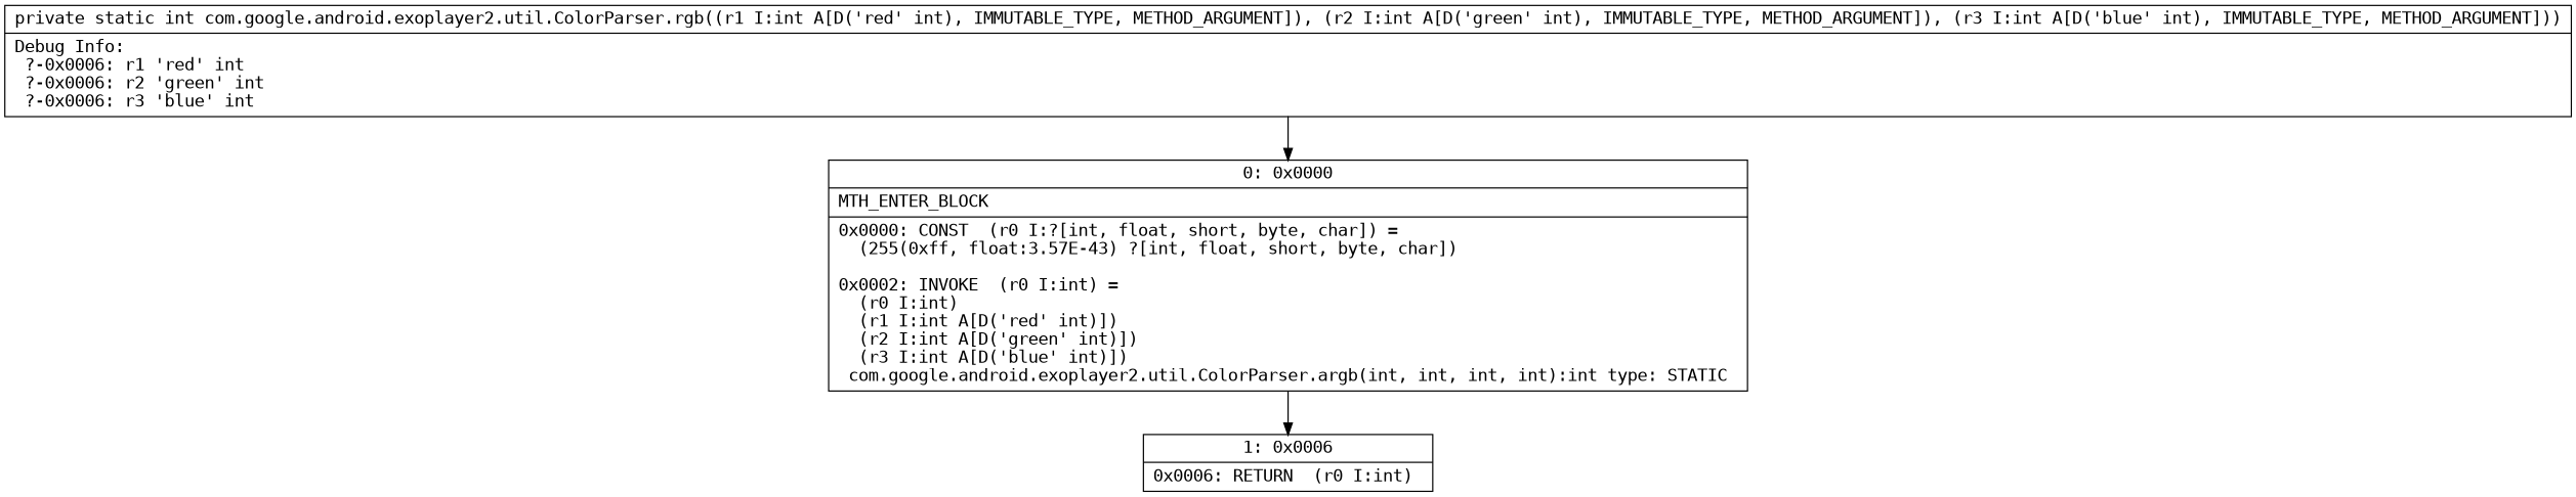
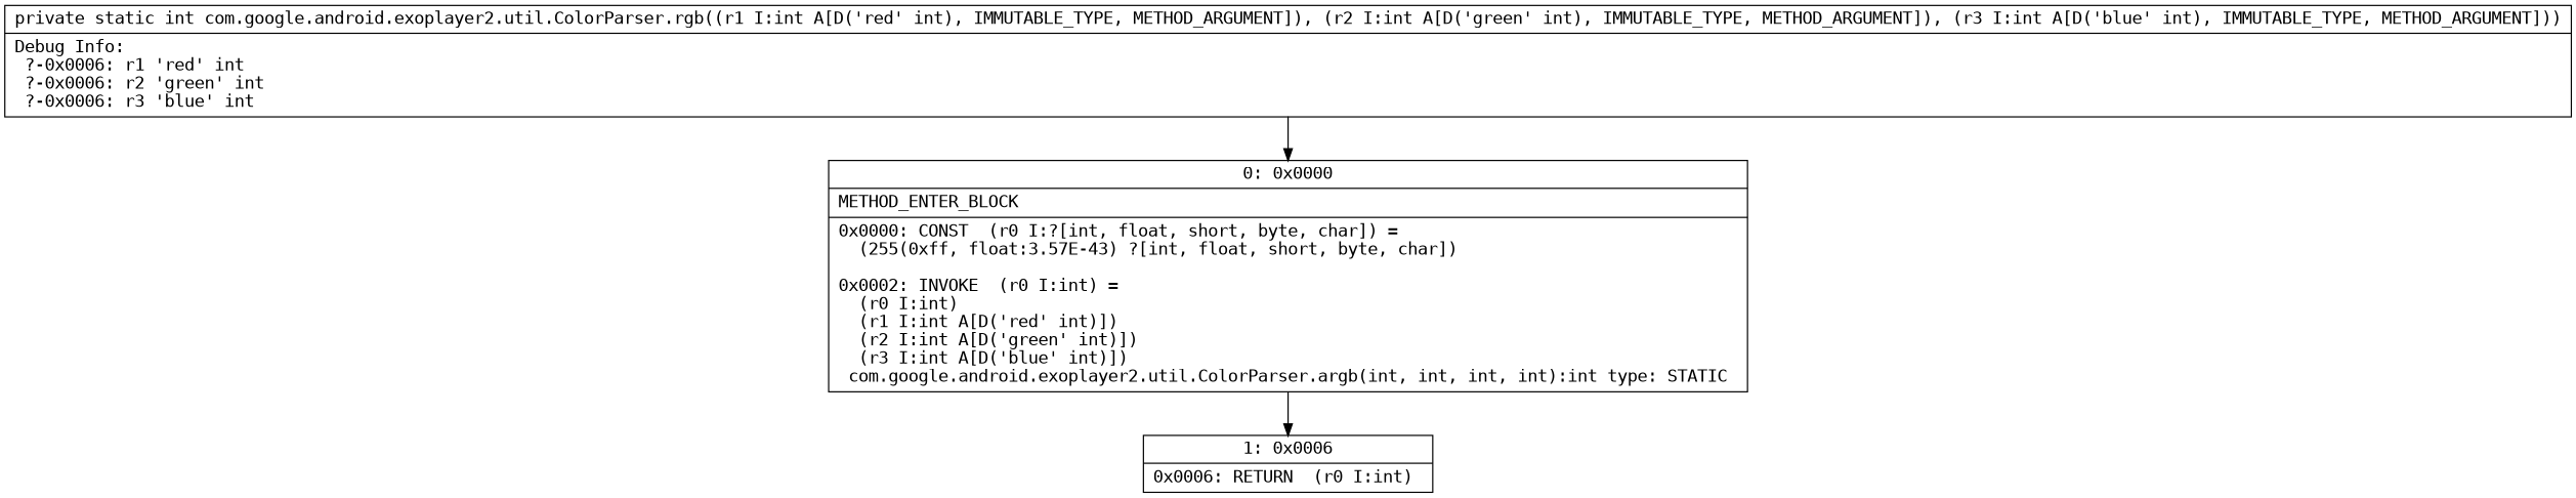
  digraph {
    fontname="DejaVu Sans Mono"
    node [shape=record fontname="DejaVu Sans Mono"]
    edge [fontname="DejaVu Sans Mono"]
-   n1 [label="{0\:\ 0x0000|MTH_ENTER_BLOCK\l|0x0000: CONST  (r0 I:?[int, float, short, byte, char]) = \l  (255(0xff, float:3.57E\-43) ?[int, float, short, byte, char])\l \l0x0002: INVOKE  (r0 I:int) = \l  (r0 I:int)\l  (r1 I:int A[D('red' int)])\l  (r2 I:int A[D('green' int)])\l  (r3 I:int A[D('blue' int)])\l com.google.android.exoplayer2.util.ColorParser.argb(int, int, int, int):int type: STATIC \l}"]
+   n1 [label="{0\:\ 0x0000|METHOD_ENTER_BLOCK\l|0x0000: CONST  (r0 I:?[int, float, short, byte, char]) = \l  (255(0xff, float:3.57E\-43) ?[int, float, short, byte, char])\l \l0x0002: INVOKE  (r0 I:int) = \l  (r0 I:int)\l  (r1 I:int A[D('red' int)])\l  (r2 I:int A[D('green' int)])\l  (r3 I:int A[D('blue' int)])\l com.google.android.exoplayer2.util.ColorParser.argb(int, int, int, int):int type: STATIC \l}"]
    n2 [label="{1\:\ 0x0006|0x0006: RETURN  (r0 I:int) \l}"]
    n3 [label="{private static int com.google.android.exoplayer2.util.ColorParser.rgb((r1 I:int A[D('red' int), IMMUTABLE_TYPE, METHOD_ARGUMENT]), (r2 I:int A[D('green' int), IMMUTABLE_TYPE, METHOD_ARGUMENT]), (r3 I:int A[D('blue' int), IMMUTABLE_TYPE, METHOD_ARGUMENT]))  | Debug Info:\l  ?\-0x0006: r1 'red' int\l  ?\-0x0006: r2 'green' int\l  ?\-0x0006: r3 'blue' int\l}"]
    n1 -> n2
    n3 -> n1
  }
